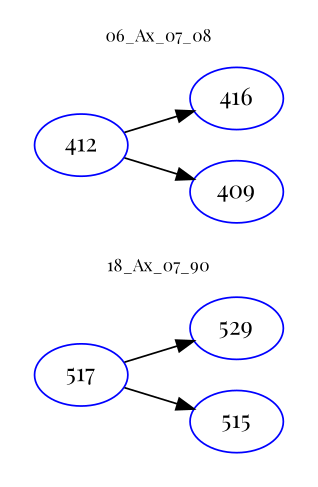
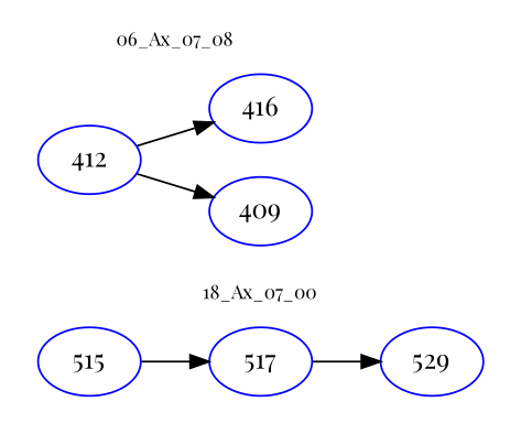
  digraph {
    fontname="Playfair Display"
    rankdir=LR
    node [color=blue fontname="Playfair Display"]
    edge [color=black fontname="Playfair Display"]
    n1 [label=517]
    n2 [label=515]
    n3 [label=529]
    n4 [label=412]
    n5 [label=409]
    n6 [label=416]
    subgraph cluster_1 {
      color=white
      fontsize=10
-     label="18_Ax_07_90"
+     label="18_Ax_07_00"
      n1
      n2
      n3
    }
    subgraph cluster_2 {
      color=white
      fontsize=10
      label="06_Ax_07_08"
      n4
      n5
      n6
    }
-   n1 -> n2
+   n2 -> n1
    n1 -> n3
    n4 -> n5
    n4 -> n6
  }
